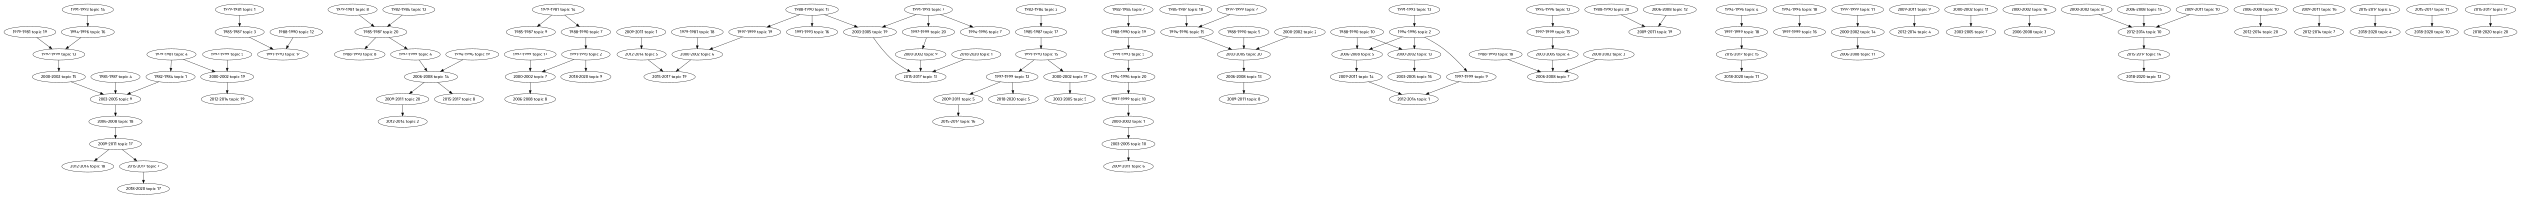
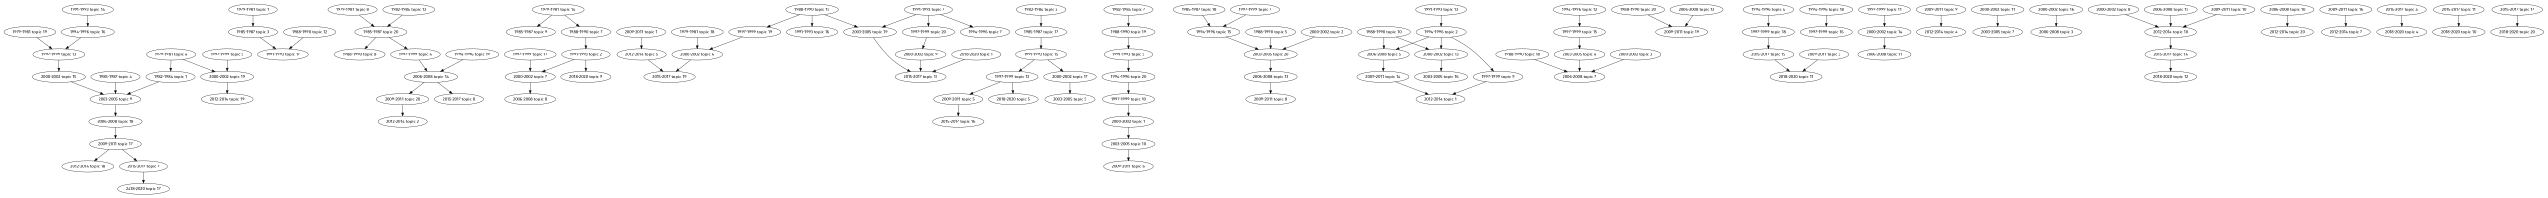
  digraph {
    fontname="Fira Sans"
    node [fontname="Fira Sans"]
    edge [fontname="Fira Sans"]
    n1 [label="1979-1981 topic 4"]
    n2 [label="1982-1984 topic 1"]
    n3 [label="2000-2002 topic 19"]
    n4 [label="2003-2005 topic 9"]
    "2012-2014 topic 19"
    n6 [label="2006-2008 topic 18"]
    n7 [label="1979-1981 topic 1"]
    n8 [label="1985-1987 topic 3"]
    "1991-1993 topic 17"
    n10 [label="1979-1981 topic 8"]
    n11 [label="1985-1987 topic 20"]
    "1988-1990 topic 8"
    n13 [label="1997-1999 topic 4"]
    n14 [label="2006-2008 topic 14"]
    n15 [label="1979-1981 topic 14"]
    "1985-1987 topic 9"
    n17 [label="1988-1990 topic 7"]
    n18 [label="1991-1993 topic 2"]
    n19 [label="2000-2002 topic 7"]
    "2018-2020 topic 9"
    n21 [label="1979-1981 topic 19"]
    n22 [label="1997-1999 topic 13"]
    n23 [label="2000-2002 topic 15"]
    n24 [label="1979-1981 topic 18"]
    n25 [label="2000-2002 topic 4"]
    "2015-2017 topic 19"
    n27 [label="1982-1984 topic 2"]
    n28 [label="1985-1987 topic 17"]
    n29 [label="1991-1993 topic 15"]
    n30 [label="1997-1999 topic 12"]
    n31 [label="2000-2002 topic 17"]
    n32 [label="1982-1984 topic 12"]
    n33 [label="1982-1984 topic 7"]
    n34 [label="1988-1990 topic 19"]
    n35 [label="1991-1993 topic 5"]
    n36 [label="1994-1996 topic 20"]
    n37 [label="2009-2011 topic 17"]
    n38 [label="2009-2011 topic 5"]
    "2018-2020 topic 5"
    "2003-2005 topic 5"
    n41 [label="1985-1987 topic 18"]
    n42 [label="1994-1996 topic 15"]
    n43 [label="2003-2005 topic 20"]
    n44 [label="2006-2008 topic 13"]
    "1997-1999 topic 7"
    n46 [label="2009-2011 topic 20"]
    "2015-2017 topic 8"
    n48 [label="1985-1987 topic 4"]
    "2006-2008 topic 8"
    n50 [label="1988-1990 topic 12"]
    n51 [label="1988-1990 topic 15"]
    "1991-1993 topic 16"
    n53 [label="1997-1999 topic 19"]
    n54 [label="2003-2005 topic 19"]
    n55 [label="2015-2017 topic 13"]
    n56 [label="1997-1999 topic 10"]
    n57 [label="1988-1990 topic 10"]
    n58 [label="2000-2002 topic 13"]
    n59 [label="2006-2008 topic 5"]
    "2003-2005 topic 16"
    n61 [label="2009-2011 topic 14"]
    n62 [label="1988-1990 topic 5"]
    "2009-2011 topic 8"
    "2012-2014 topic 1"
    n65 [label="1988-1990 topic 18"]
    "2006-2008 topic 7"
    n67 [label="1988-1990 topic 20"]
    "2009-2011 topic 19"
    n69 [label="2000-2002 topic 1"]
    n70 [label="1991-1993 topic 7"]
    "1994-1996 topic 7"
    n72 [label="1997-1999 topic 20"]
    n73 [label="2000-2002 topic 9"]
    n74 [label="1991-1993 topic 13"]
    n75 [label="1994-1996 topic 2"]
    n76 [label="1997-1999 topic 9"]
    n77 [label="1991-1993 topic 14"]
    n78 [label="1994-1996 topic 16"]
    "2015-2017 topic 16"
    n80 [label="1994-1996 topic 4"]
    n81 [label="1997-1999 topic 18"]
    n82 [label="2015-2017 topic 15"]
+   n83 [label="2009-2011 topic 3"]
    "2018-2020 topic 11"
    n85 [label="1994-1996 topic 12"]
    n86 [label="1997-1999 topic 15"]
    n87 [label="2003-2005 topic 4"]
    n88 [label="1994-1996 topic 18"]
    "1997-1999 topic 16"
    n90 [label="2003-2005 topic 10"]
    n91 [label="1994-1996 topic 19"]
    "2012-2014 topic 2"
    n93 [label="1997-1999 topic 5"]
    "2009-2011 topic 6"
    n95 [label="1997-1999 topic 11"]
    n96 [label="2000-2002 topic 14"]
    "2006-2008 topic 11"
    n98 [label="1997-1999 topic 17"]
    n99 [label="2000-2002 topic 2"]
    n100 [label="2009-2011 topic 9"]
    "2012-2014 topic 4"
    n102 [label="2000-2002 topic 11"]
    "2003-2005 topic 7"
    n104 [label="2000-2002 topic 3"]
    n105 [label="2000-2002 topic 16"]
    "2006-2008 topic 3"
    n107 [label="2000-2002 topic 8"]
    n108 [label="2012-2014 topic 10"]
    n109 [label="2015-2017 topic 14"]
    "2018-2020 topic 12"
    "2018-2020 topic 1"
    "2012-2014 topic 18"
    n113 [label="2015-2017 topic 7"]
    n114 [label="2006-2008 topic 12"]
-   "2018-2020 topic 17"
+   "2018-2020 topic 17" [label="2418-2020 topic 17"]
    n116 [label="2006-2008 topic 10"]
    "2012-2014 topic 20"
    n118 [label="2006-2008 topic 15"]
    n119 [label="2009-2011 topic 1"]
    n120 [label="2012-2014 topic 5"]
    n121 [label="2009-2011 topic 10"]
    n122 [label="2009-2011 topic 16"]
    "2012-2014 topic 7"
    n124 [label="2015-2017 topic 4"]
    "2018-2020 topic 4"
    n126 [label="2015-2017 topic 11"]
    "2018-2020 topic 10"
    n128 [label="2015-2017 topic 17"]
    "2018-2020 topic 20"
    n1 -> n2
    n1 -> n3
    n2 -> n4
    n3 -> "2012-2014 topic 19"
    n4 -> n6
    n6 -> n37
    n7 -> n8
    n8 -> "1991-1993 topic 17"
    n10 -> n11
    n11 -> "1988-1990 topic 8"
    n11 -> n13
    n13 -> n14
    n14 -> n46
    n14 -> "2015-2017 topic 8"
    n15 -> "1985-1987 topic 9"
    n15 -> n17
    n17 -> n18
    n18 -> n19
    n18 -> "2018-2020 topic 9"
    n19 -> "2006-2008 topic 8"
    n21 -> n22
    n22 -> n23
    n23 -> n4
    n24 -> n25
    n25 -> "2015-2017 topic 19"
    n27 -> n28
    n28 -> n29
    n29 -> n30
    n29 -> n31
    n30 -> n38
    n30 -> "2018-2020 topic 5"
    n31 -> "2003-2005 topic 5"
    n32 -> n11
    n33 -> n34
    n34 -> n35
    n35 -> n36
    n36 -> n56
    n37 -> "2012-2014 topic 18"
    n37 -> n113
    n38 -> "2015-2017 topic 16"
    n41 -> n42
    n42 -> n43
    n43 -> n44
    n44 -> "2009-2011 topic 8"
    "1997-1999 topic 7" -> n42
    n46 -> "2012-2014 topic 2"
    n48 -> n4
    n50 -> "1991-1993 topic 17"
    n51 -> "1991-1993 topic 16"
    n51 -> n53
    n51 -> n54
    n53 -> n25
    n54 -> n55
    n56 -> n69
    n57 -> n58
    n57 -> n59
    n58 -> "2003-2005 topic 16"
    n59 -> n61
    n61 -> "2012-2014 topic 1"
    n62 -> n43
    n65 -> "2006-2008 topic 7"
    n67 -> "2009-2011 topic 19"
    n69 -> n90
    n70 -> n54
    n70 -> "1994-1996 topic 7"
    n70 -> n72
    n72 -> n73
    n73 -> n55
    n74 -> n75
    n75 -> n58
    n75 -> n59
    n75 -> n76
    n76 -> "2012-2014 topic 1"
    n77 -> n78
    n78 -> n22
    n80 -> n81
    n81 -> n82
    n82 -> "2018-2020 topic 11"
+   n83 -> "2018-2020 topic 11"
    n85 -> n86
    n86 -> n87
    n87 -> "2006-2008 topic 7"
    n88 -> "1997-1999 topic 16"
    n90 -> "2009-2011 topic 6"
    n91 -> n14
    n93 -> n3
    n95 -> n96
    n96 -> "2006-2008 topic 11"
    n98 -> n19
    n99 -> n43
    n100 -> "2012-2014 topic 4"
    n102 -> "2003-2005 topic 7"
    n104 -> "2006-2008 topic 7"
    n105 -> "2006-2008 topic 3"
    n107 -> n108
    n108 -> n109
    n109 -> "2018-2020 topic 12"
    "2018-2020 topic 1" -> n55
    n113 -> "2018-2020 topic 17"
    n114 -> "2009-2011 topic 19"
    n116 -> "2012-2014 topic 20"
    n118 -> n108
    n119 -> n120
    n120 -> "2015-2017 topic 19"
    n121 -> n108
    n122 -> "2012-2014 topic 7"
    n124 -> "2018-2020 topic 4"
    n126 -> "2018-2020 topic 10"
    n128 -> "2018-2020 topic 20"
  }
